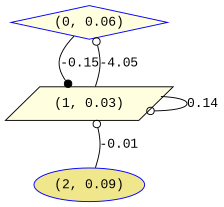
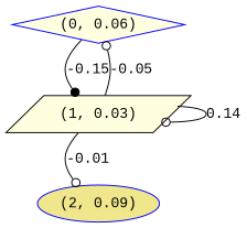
  digraph {
    fontname="Liberation Mono"
    node [color=blue fillcolor=lightyellow fontname="Liberation Mono" style=filled]
    edge [arrowhead=odot fontname="Liberation Mono"]
    n1 [label="(0, 0.06)" shape=diamond]
    n2 [color=black label="(1, 0.03)" shape=parallelogram]
    n3 [fillcolor=khaki label="(2, 0.09)" shape=ellipse]
    n1 -> n2 [arrowhead=dot label=-0.15]
-   n2 -> n1 [label=-4.05]
+   n2 -> n1 [label=-0.05]
    n2 -> n2 [label=0.14]
-   n3 -> n2 [label=-0.01]
+   n2 -> n3 [label=-0.01]
  }
